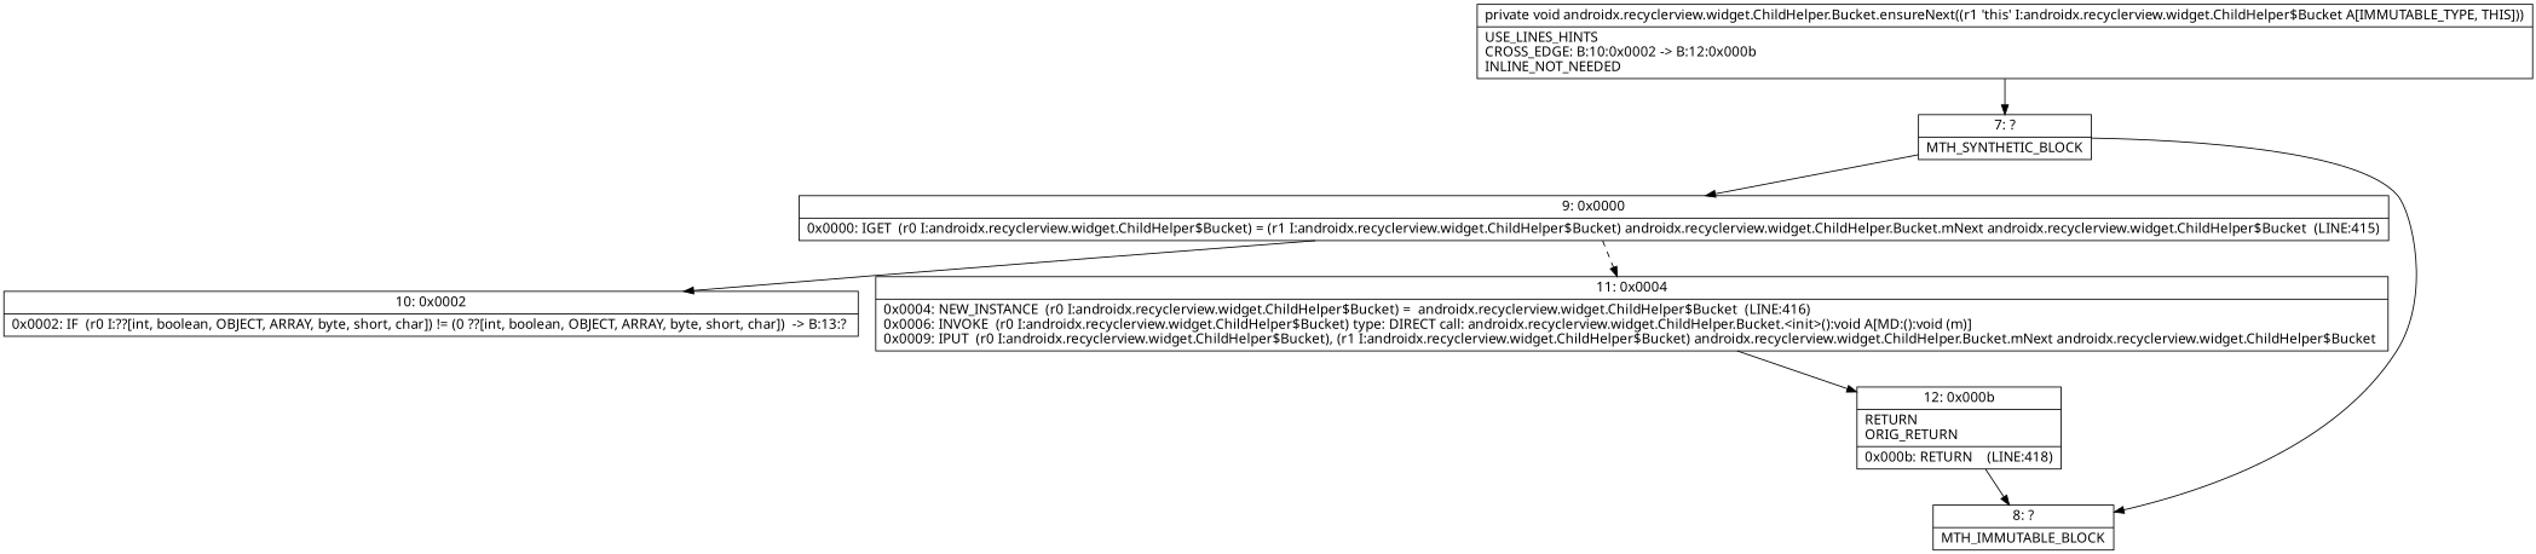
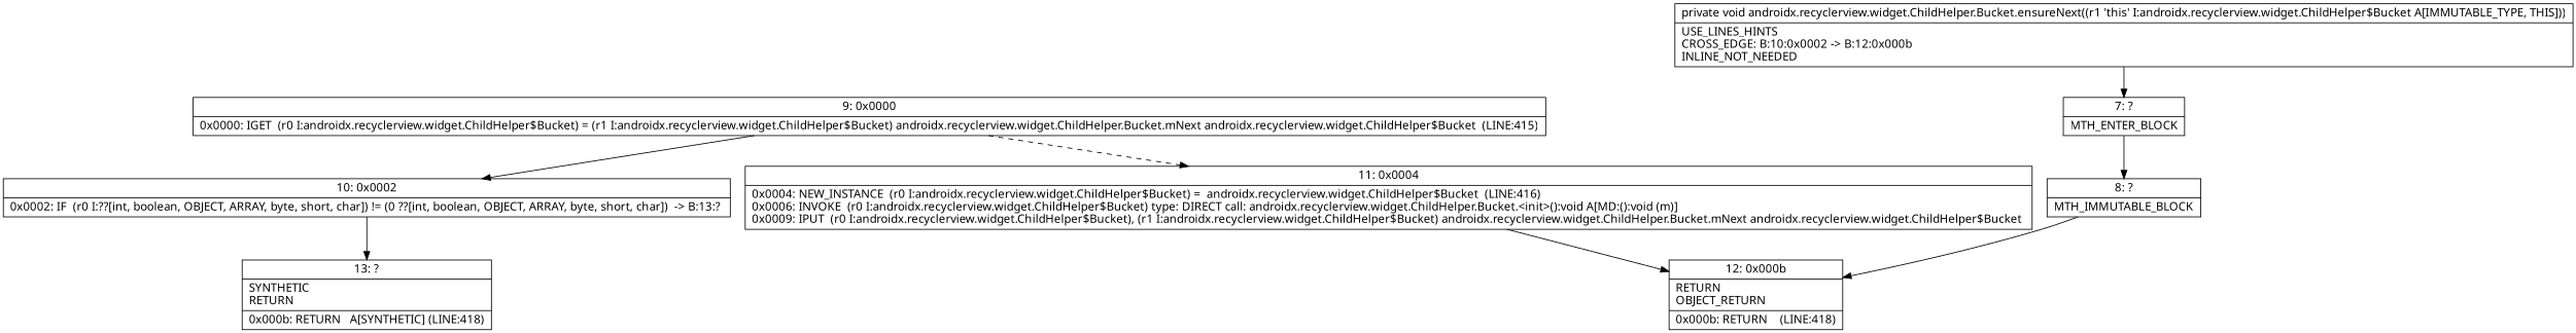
  digraph {
    fontname="Noto Sans"
    node [fontname="Noto Sans" shape=record]
    edge [fontname="Noto Sans"]
-   n1 [label="{7\:\ ?|MTH_SYNTHETIC_BLOCK\l}"]
+   n1 [label="{7\:\ ?|MTH_ENTER_BLOCK\l}"]
    n2 [label="{9\:\ 0x0000|0x0000: IGET  (r0 I:androidx.recyclerview.widget.ChildHelper$Bucket) = (r1 I:androidx.recyclerview.widget.ChildHelper$Bucket) androidx.recyclerview.widget.ChildHelper.Bucket.mNext androidx.recyclerview.widget.ChildHelper$Bucket  (LINE:415)\l}"]
    n3 [label="{8\:\ ?|MTH_IMMUTABLE_BLOCK\l}"]
    n4 [label="{10\:\ 0x0002|0x0002: IF  (r0 I:??[int, boolean, OBJECT, ARRAY, byte, short, char]) != (0 ??[int, boolean, OBJECT, ARRAY, byte, short, char])  \-\> B:13:? \l}"]
    n5 [label="{11\:\ 0x0004|0x0004: NEW_INSTANCE  (r0 I:androidx.recyclerview.widget.ChildHelper$Bucket) =  androidx.recyclerview.widget.ChildHelper$Bucket  (LINE:416)\l0x0006: INVOKE  (r0 I:androidx.recyclerview.widget.ChildHelper$Bucket) type: DIRECT call: androidx.recyclerview.widget.ChildHelper.Bucket.\<init\>():void A[MD:():void (m)]\l0x0009: IPUT  (r0 I:androidx.recyclerview.widget.ChildHelper$Bucket), (r1 I:androidx.recyclerview.widget.ChildHelper$Bucket) androidx.recyclerview.widget.ChildHelper.Bucket.mNext androidx.recyclerview.widget.ChildHelper$Bucket \l}"]
-   n7 [label="{12\:\ 0x000b|RETURN\lORIG_RETURN\l|0x000b: RETURN    (LINE:418)\l}"]
+   n6 [label="{13\:\ ?|SYNTHETIC\lRETURN\l|0x000b: RETURN   A[SYNTHETIC] (LINE:418)\l}"]
+   n7 [label="{12\:\ 0x000b|RETURN\lOBJECT_RETURN\l|0x000b: RETURN    (LINE:418)\l}"]
    n8 [label="{private void androidx.recyclerview.widget.ChildHelper.Bucket.ensureNext((r1 'this' I:androidx.recyclerview.widget.ChildHelper$Bucket A[IMMUTABLE_TYPE, THIS]))  | USE_LINES_HINTS\lCROSS_EDGE: B:10:0x0002 \-\> B:12:0x000b\lINLINE_NOT_NEEDED\l}"]
-   n1 -> n2
    n1 -> n3
    n2 -> n4
    n2 -> n5 [style=dashed]
+   n4 -> n6
    n5 -> n7
-   n7 -> n3
+   n3 -> n7
    n8 -> n1
  }
